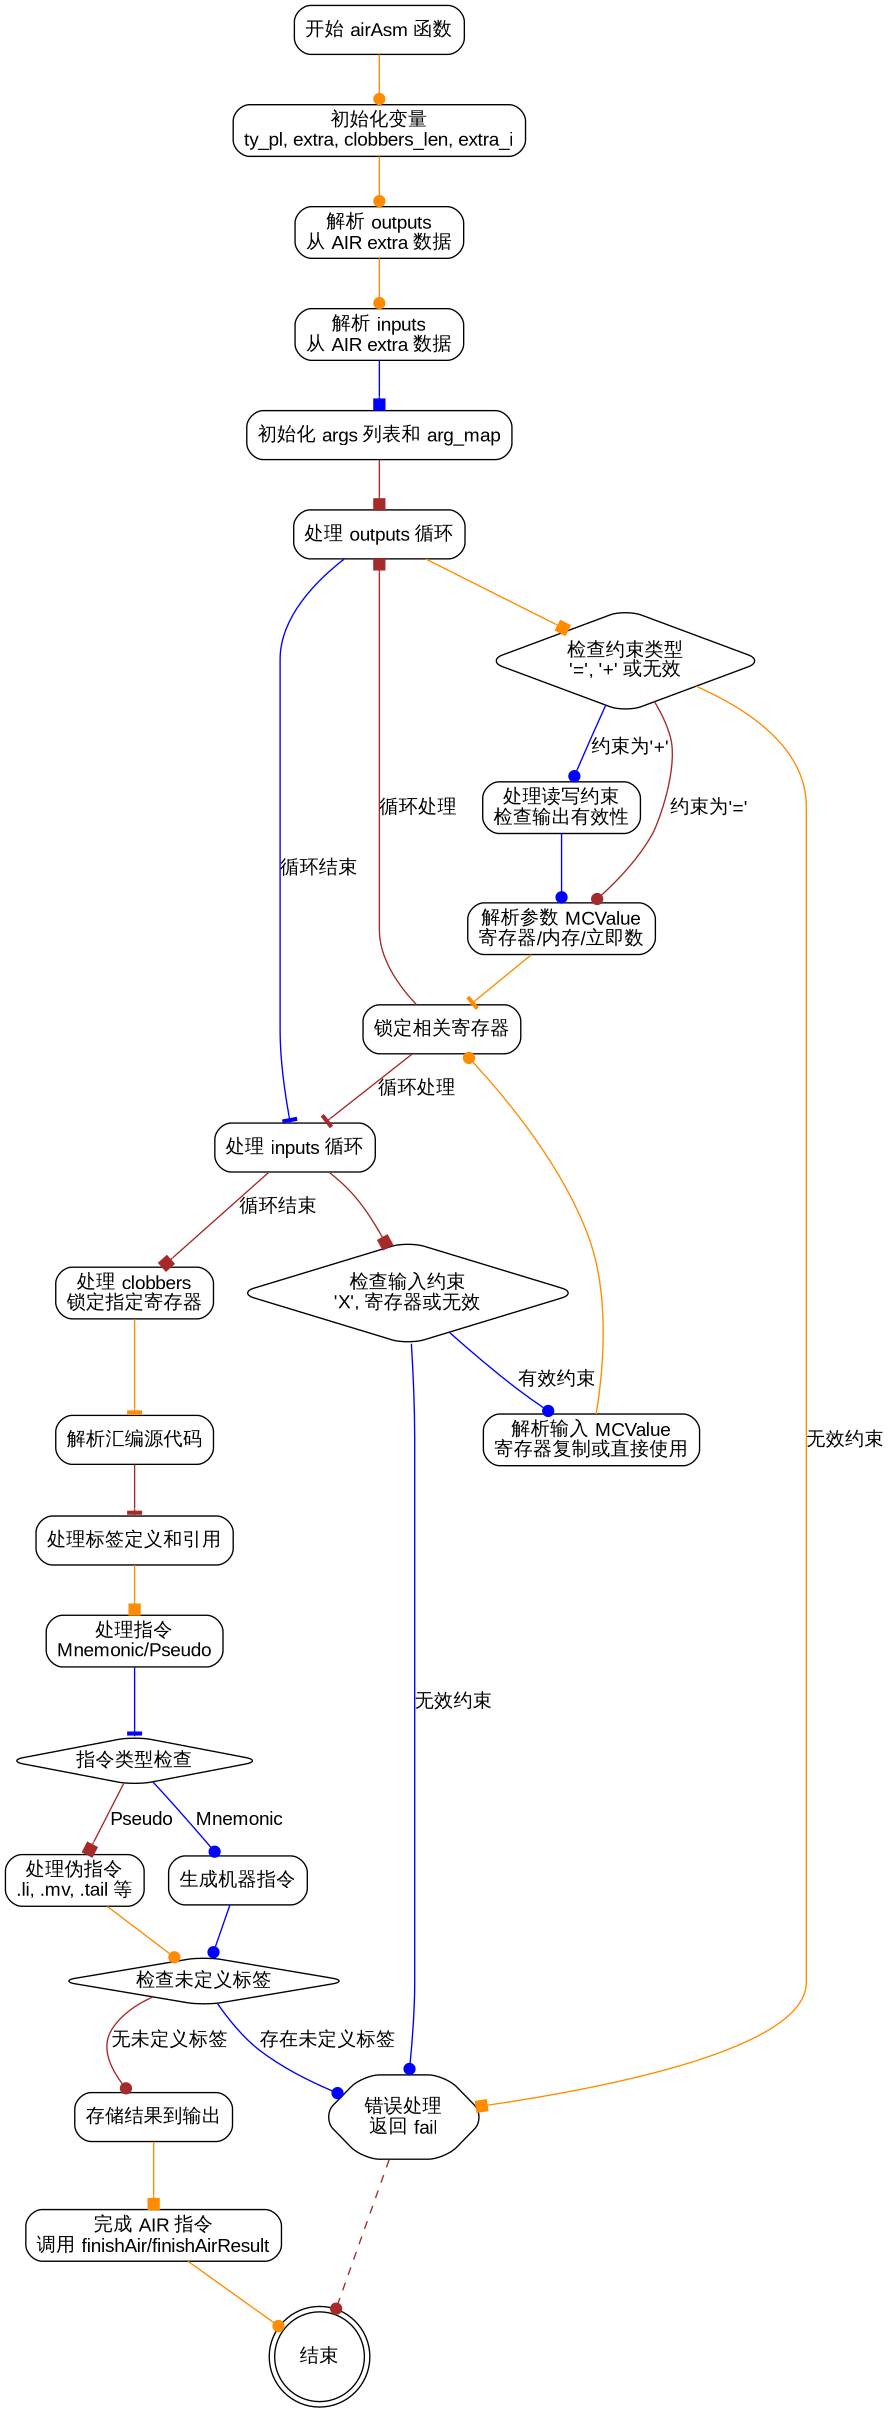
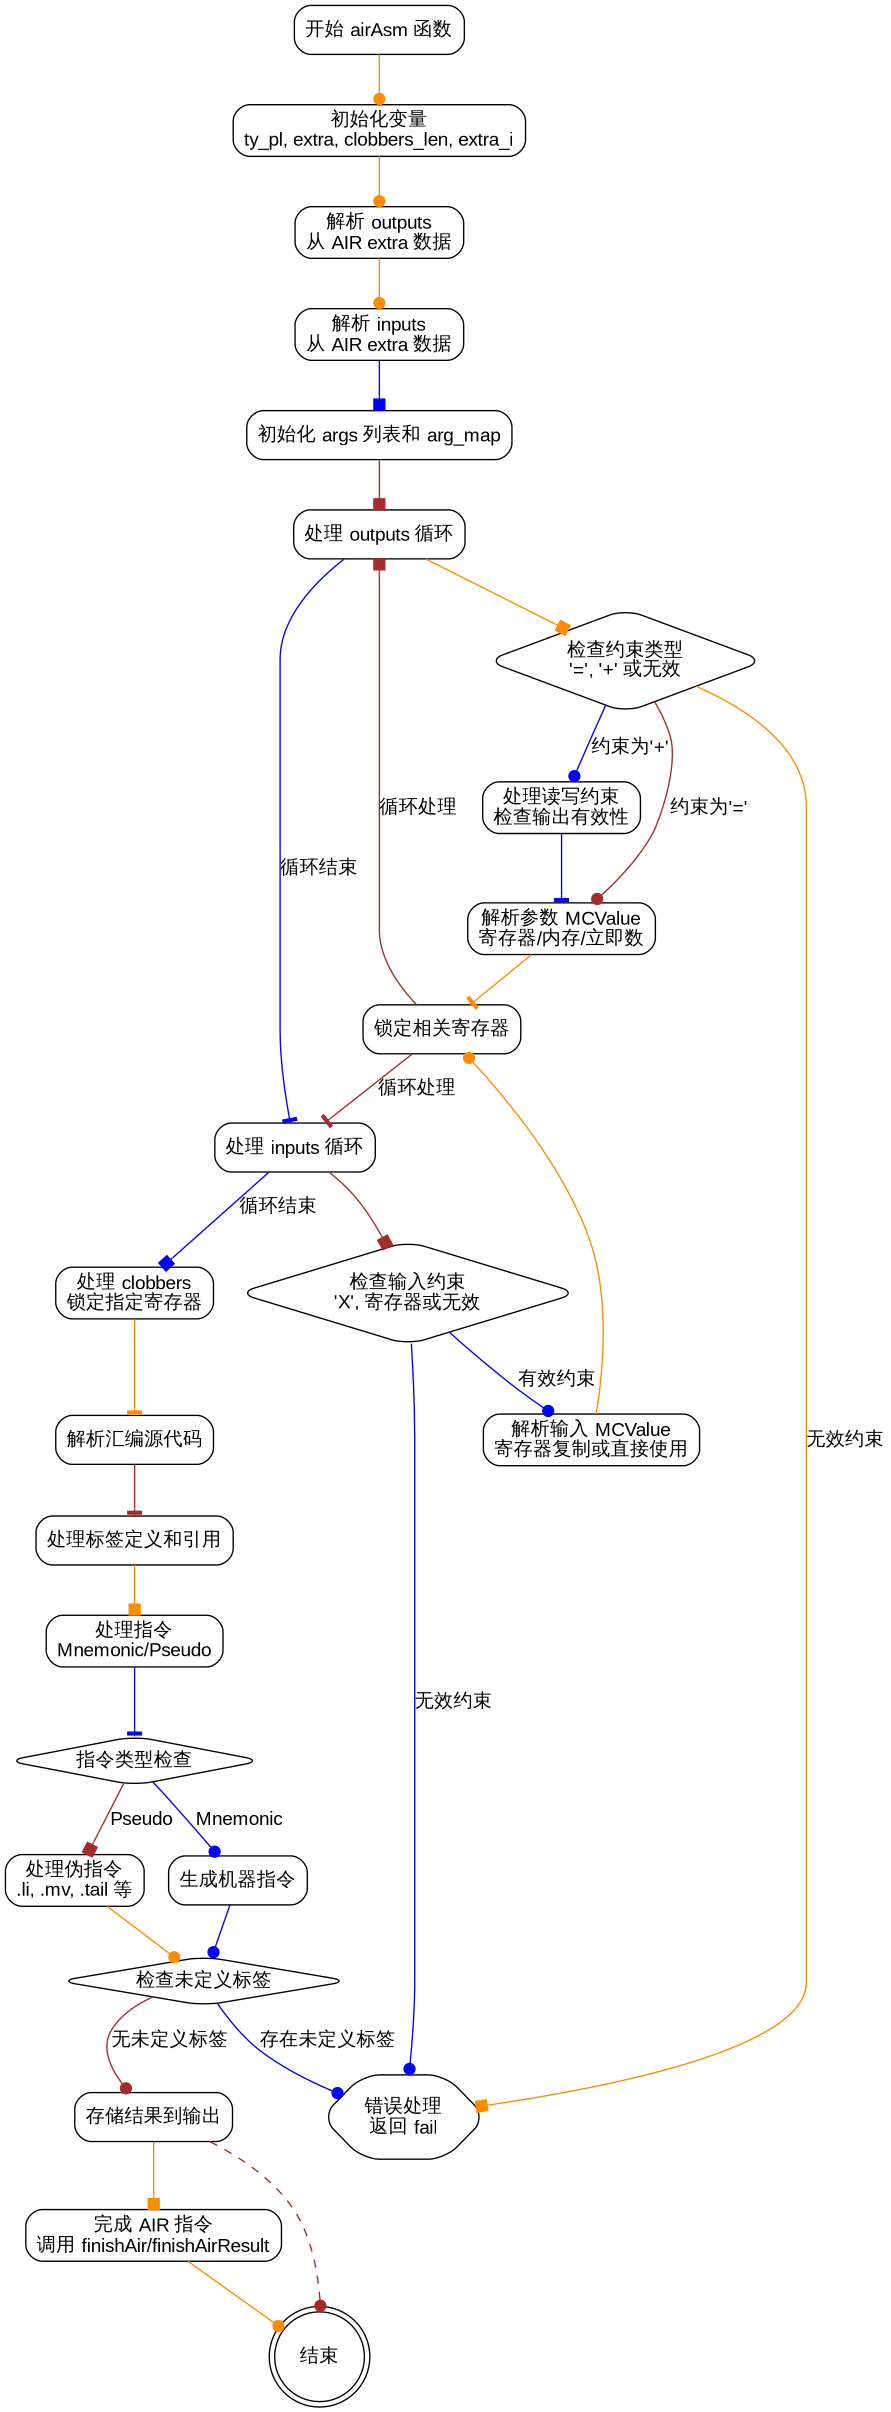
  digraph {
    rankdir=TB
    node [fontname=Arial shape=rectangle style=rounded]
    edge [arrowhead=dot color=darkorange fontname=Arial]
    n1 [label="开始 airAsm 函数"]
    n2 [label="初始化变量\nty_pl, extra, clobbers_len, extra_i"]
    n3 [label="解析 outputs\n从 AIR extra 数据"]
    n4 [label="解析 inputs\n从 AIR extra 数据"]
    n5 [label="初始化 args 列表和 arg_map"]
    n6 [label="处理 outputs 循环"]
    n7 [label="检查约束类型\n'=', '+' 或无效" shape=diamond]
    n8 [label="处理 inputs 循环"]
    n9 [label="处理读写约束\n检查输出有效性"]
    n10 [label="解析参数 MCValue\n寄存器/内存/立即数"]
    n11 [label="错误处理\n返回 fail" shape=hexagon]
    n12 [label="检查输入约束\n'X', 寄存器或无效" shape=diamond]
    n13 [label="处理 clobbers\n锁定指定寄存器"]
    n14 [label="锁定相关寄存器"]
    n15 [label="结束" shape=doublecircle]
    n16 [label="解析输入 MCValue\n寄存器复制或直接使用"]
    n17 [label="解析汇编源代码"]
    n18 [label="处理标签定义和引用"]
    n19 [label="处理指令\nMnemonic/Pseudo"]
    n20 [label="指令类型检查" shape=diamond]
    n21 [label="生成机器指令"]
    n22 [label="处理伪指令\n.li, .mv, .tail 等"]
    n23 [label="检查未定义标签" shape=diamond]
    n24 [label="存储结果到输出"]
    n25 [label="完成 AIR 指令\n调用 finishAir/finishAirResult"]
    n1 -> n2
    n2 -> n3
    n3 -> n4
    n4 -> n5 [arrowhead=box color=blue]
    n5 -> n6 [arrowhead=box color=brown]
    n6 -> n7 [arrowhead=box]
    n6 -> n8 [arrowhead=tee color=blue label="循环结束"]
    n7 -> n9 [color=blue label="约束为'+'"]
    n7 -> n10 [color=brown label="约束为'='"]
    n7 -> n11 [arrowhead=box label="无效约束"]
    n8 -> n12 [arrowhead=box color=brown]
-   n8 -> n13 [arrowhead=box color=brown label="循环结束"]
-   n9 -> n10 [color=blue]
+   n8 -> n13 [arrowhead=box color=blue label="循环结束"]
+   n9 -> n10 [arrowhead=tee color=blue]
    n10 -> n14 [arrowhead=tee]
-   n11 -> n15 [color=brown style=dashed]
+   n24 -> n15 [color=brown style=dashed]
    n12 -> n11 [color=blue label="无效约束"]
    n12 -> n16 [color=blue label="有效约束"]
    n13 -> n17 [arrowhead=tee]
    n14 -> n6 [arrowhead=box color=brown label="循环处理"]
    n14 -> n8 [arrowhead=tee color=brown label="循环处理"]
    n16 -> n14
    n17 -> n18 [arrowhead=tee color=brown]
    n18 -> n19 [arrowhead=box]
    n19 -> n20 [arrowhead=tee color=blue]
    n20 -> n21 [color=blue label=Mnemonic]
    n20 -> n22 [arrowhead=box color=brown label=Pseudo]
    n21 -> n23 [color=blue]
    n22 -> n23
    n23 -> n11 [color=blue label="存在未定义标签"]
    n23 -> n24 [color=brown label="无未定义标签"]
    n24 -> n25 [arrowhead=box]
    n25 -> n15
  }
